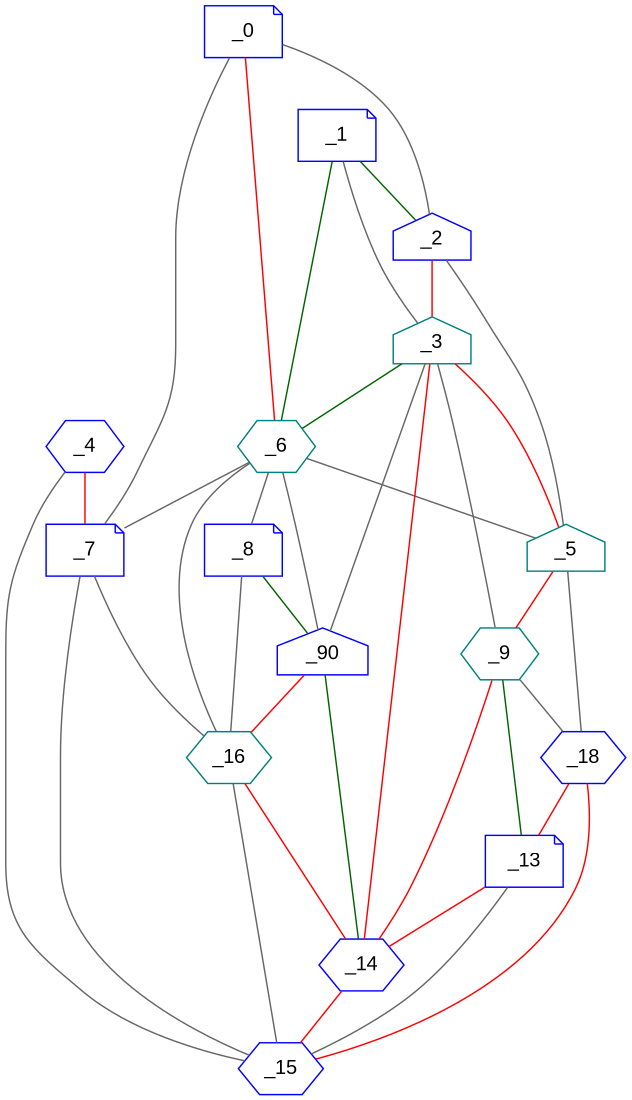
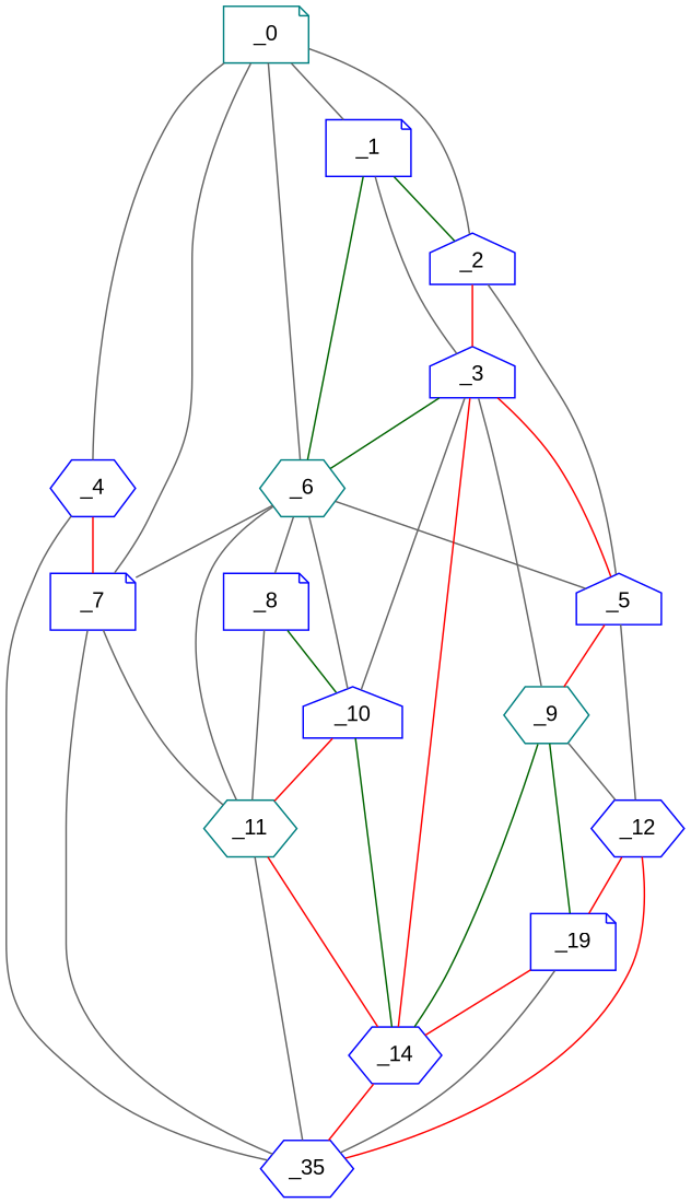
  graph {
    fontname="Liberation Sans"
    node [color=blue fontname="Liberation Sans" shape=hexagon x=98 y=11]
    edge [color=gray40 fontname="Liberation Sans" valence=1]
-   _0 [shape=note x=30 y=8]
+   _0 [color=teal shape=note x=30 y=8]
    _1 [shape=note x=49 y=13]
    _2 [shape=house x=54]
    _4 [x=88 y=124]
    _6 [color=teal x=90 y=72]
    _7 [shape=note x=91 y=92]
-   _3 [color=teal shape=house x=62 y=17]
-   _5 [color=teal shape=house x=89]
-   _15 [x=99 y=112]
+   _3 [shape=house x=62 y=17]
+   _5 [shape=house x=89]
+   _15 [x=99 y=112 label=_35]
    _9 [color=teal x=96 y=33]
-   _12 [y=22 label=_18]
-   _10 [shape=house x=97 y=56 label=_90]
+   _12 [y=22]
+   _10 [shape=house x=97 y=56]
    _8 [shape=note x=95 y=70]
-   _11 [color=teal x=97 y=89 label=_16]
+   _11 [color=teal x=97 y=89]
    _14 [y=43]
-   _13 [shape=note y=29]
+   _13 [shape=note y=29 label=_19]
+   _0 -- _1
    _0 -- _2 [valence=2]
-   _0 -- _6 [color=red valence=2]
+   _0 -- _4
+   _0 -- _6 [valence=2]
    _0 -- _7 [valence=2]
    _1 -- _2 [color=darkgreen valence=2]
    _1 -- _6 [color=darkgreen]
    _1 -- _3 [valence=2]
    _2 -- _3 [color=red]
    _2 -- _5
    _4 -- _7 [color=red valence=2]
    _4 -- _15
    _6 -- _7 [valence=2]
    _6 -- _5
    _6 -- _10
    _6 -- _8 [valence=2]
    _6 -- _11
    _7 -- _15
    _7 -- _11 [valence=2]
    _3 -- _6 [color=darkgreen valence=2]
    _3 -- _5 [color=red valence=2]
    _3 -- _9
    _3 -- _10 [valence=2]
    _3 -- _14 [color=red]
    _5 -- _9 [color=red valence=2]
    _5 -- _12
    _9 -- _12
-   _9 -- _14 [color=red]
+   _9 -- _14 [color=darkgreen]
    _9 -- _13 [color=darkgreen valence=2]
    _12 -- _15 [color=red]
    _12 -- _13 [color=red valence=2]
    _10 -- _11 [color=red valence=2]
    _10 -- _14 [color=darkgreen]
    _8 -- _10 [color=darkgreen]
    _8 -- _11 [valence=2]
    _11 -- _15
    _11 -- _14 [color=red valence=2]
    _14 -- _15 [color=red]
    _13 -- _15 [valence=2]
    _13 -- _14 [color=red valence=2]
  }
